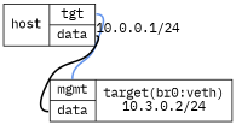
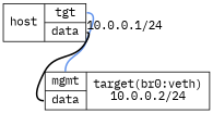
  graph {
    fontname="IBM Plex Mono"
    node [fontname="IBM Plex Mono" shape=record]
    edge [penwidth=2 style=solid fontname="IBM Plex Mono"]
    n1 [kind=controller label="host | { <tgt> tgt | <data> data }"]
-   n2 [kind=infix label="{ <mgmt> mgmt | <data> data } | target(br0:veth)\n10.3.0.2/24"]
+   n2 [kind=infix label="{ <mgmt> mgmt | <data> data } | target(br0:veth)\n10.0.0.2/24"]
    n1 -- n2 [color=cornflowerblue headport=mgmt kind=mgmt tailport=tgt]
    n1 -- n2 [color=black fontcolor=black headport=data taillabel="10.0.0.1/24" tailport=data]
  }
